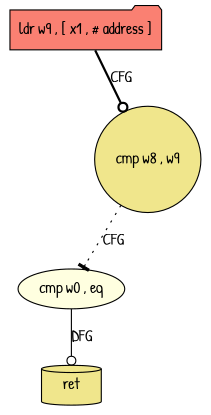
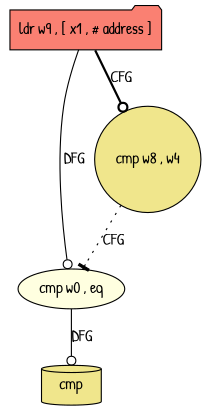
  digraph {
    fontname="Patrick Hand"
    node [fillcolor=khaki fontname="Patrick Hand" style=filled]
    edge [arrowhead=odot fontname="Patrick Hand" style=solid]
    n1 [fillcolor=salmon label="ldr w9 , [ x1 , # address ]" shape=folder]
    n2 [fillcolor=lightyellow label="cmp w0 , eq" shape=ellipse]
-   n3 [label="cmp w8 , w9" shape=circle]
-   n4 [label=ret shape=cylinder]
+   n3 [label="cmp w8 , w4" shape=circle]
+   n4 [label=cmp shape=cylinder]
+   n1 -> n2 [label=DFG]
    n1 -> n3 [label=CFG style=bold]
    n2 -> n4 [label=DFG]
    n3 -> n2 [arrowhead=tee label=CFG style=dotted]
  }
